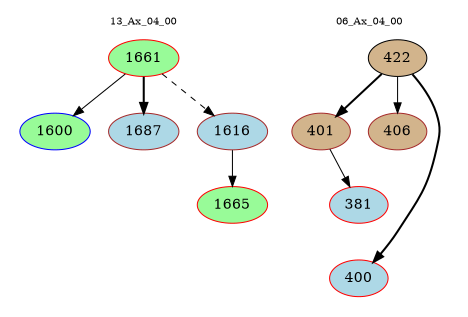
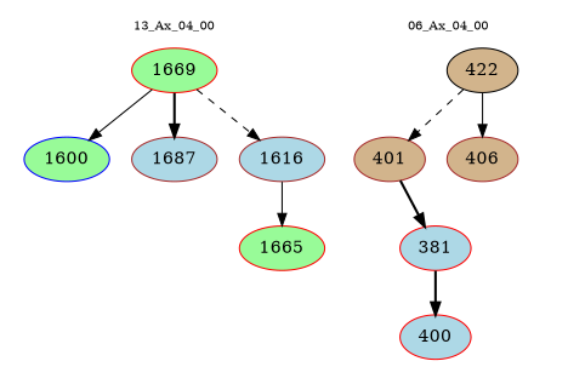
  digraph {
    node [color=red fillcolor=lightblue style=filled]
    edge [color=black style=solid]
-   n1 [fillcolor=palegreen label=1661]
+   n1 [fillcolor=palegreen label=1669]
    n2 [color=blue fillcolor=palegreen label=1600]
    n3 [color=brown label=1687]
    n4 [color=brown label=1616]
    n5 [fillcolor=palegreen label=1665]
    n6 [color=black fillcolor=tan label=422]
    n7 [color=brown fillcolor=tan label=401]
    n8 [color=brown fillcolor=tan label=406]
    n9 [label=400]
    n10 [label=381]
    subgraph cluster_1 {
      color=white
      fontsize=10
      label="13_Ax_04_00"
      n1
      n2
      n3
      n4
      n5
    }
    subgraph cluster_2 {
      color=white
      fontsize=10
      label="06_Ax_04_00"
      n6
      n7
      n8
      n9
      n10
    }
    n1 -> n2
    n1 -> n3 [style=bold]
    n1 -> n4 [style=dashed]
    n4 -> n5
-   n6 -> n7 [style=bold]
+   n6 -> n7 [style=dashed]
    n6 -> n8
-   n6 -> n9 [style=bold]
-   n7 -> n10
+   n10 -> n9 [style=bold]
+   n7 -> n10 [style=bold]
  }
